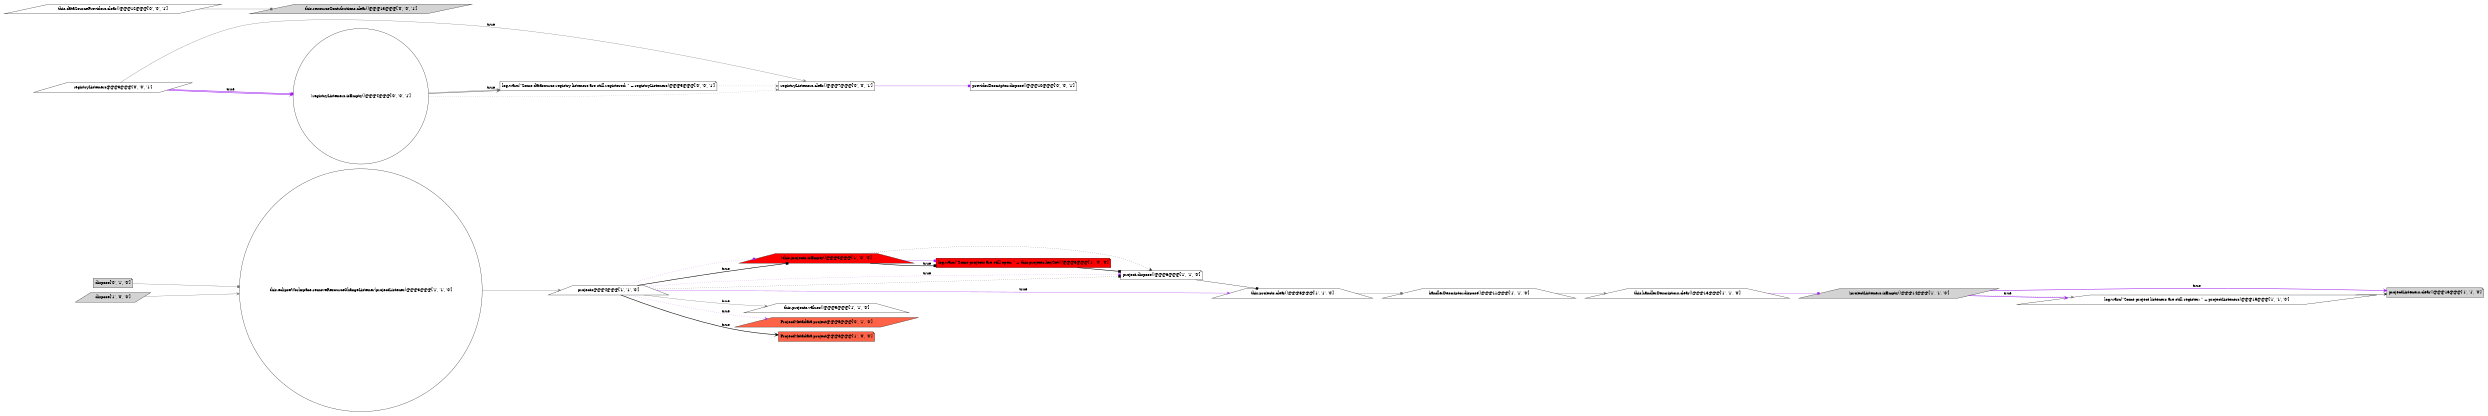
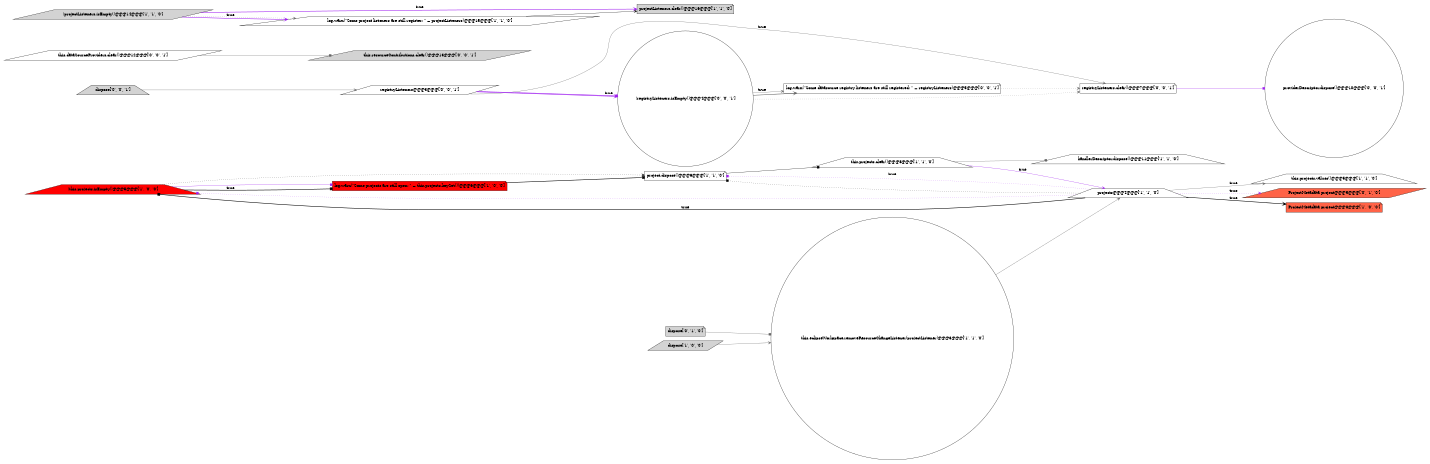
  digraph {
    rankdir=LR
    node [fillcolor=white shape=note style=filled]
    edge [arrowhead=vee color=gray40 style=solid]
    n1 [fillcolor=red label="!this.projects.isEmpty()@@@5@@@['1', '0', '0']" shape=trapezium]
    n2 [label="project.dispose()@@@6@@@['1', '1', '0']"]
    n3 [fillcolor=red label="log.warn(\"Some projects are still open: \" + this.projects.keySet())@@@6@@@['1', '0', '0']"]
    n4 [label="this.projects.clear()@@@8@@@['1', '1', '0']" shape=trapezium]
    n5 [fillcolor=lightgray label="dispose['0', '1', '0']"]
    n6 [label="this.eclipseWorkspace.removeResourceChangeListener(projectListener)@@@3@@@['1', '1', '0']" shape=circle]
    n7 [label="projects@@@4@@@['1', '1', '0']" shape=trapezium]
    n8 [label="log.warn(\"Some datasource registry listeners are still registered: \" + registryListeners)@@@5@@@['0', '0', '1']"]
    n9 [label="registryListeners.clear()@@@7@@@['0', '0', '1']"]
-   n10 [label="providerDescriptor.dispose()@@@10@@@['0', '0', '1']"]
+   n10 [label="providerDescriptor.dispose()@@@10@@@['0', '0', '1']" shape=circle]
    n11 [label="this.projects.values()@@@5@@@['1', '1', '0']" shape=trapezium]
    n12 [label="this.dataSourceProviders.clear()@@@12@@@['0', '0', '1']" shape=parallelogram]
    n13 [fillcolor=lightgray label="this.resourceContributions.clear()@@@13@@@['0', '0', '1']" shape=parallelogram]
    n14 [label="!registryListeners.isEmpty()@@@4@@@['0', '0', '1']" shape=circle]
    n15 [fillcolor=tomato label="ProjectMetadata project@@@5@@@['0', '1', '0']" shape=parallelogram]
    n16 [fillcolor=lightgray label="dispose['1', '0', '0']" shape=parallelogram]
    n17 [label="handlerDescriptor.dispose()@@@11@@@['1', '1', '0']" shape=trapezium]
-   n18 [label="this.handlerDescriptors.clear()@@@13@@@['1', '1', '0']" shape=trapezium]
    n19 [fillcolor=lightgray label="projectListeners.clear()@@@16@@@['1', '1', '0']"]
    n20 [fillcolor=lightgray label="!projectListeners.isEmpty()@@@14@@@['1', '1', '0']" shape=parallelogram]
    n21 [label="log.warn(\"Some project listeners are still register: \" + projectListeners)@@@15@@@['1', '1', '0']" shape=parallelogram]
    n22 [fillcolor=tomato label="ProjectMetadata project@@@8@@@['1', '0', '0']"]
    n23 [label="registryListeners@@@3@@@['0', '0', '1']" shape=parallelogram]
+   n24 [fillcolor=lightgray label="dispose['0', '0', '1']" shape=trapezium]
    n1 -> n2 [color=black style=dotted]
    n1 -> n3 [arrowhead=box color=purple]
    n1 -> n3 [arrowhead=box color=black label=true style=bold]
    n2 -> n4 [arrowhead=box color=black]
    n3 -> n2 [arrowhead=box color=black style=bold]
    n4 -> n17 [arrowhead=box]
    n5 -> n6 [arrowhead=box]
    n6 -> n7
    n7 -> n1 [arrowhead=box color=purple style=dotted]
    n7 -> n1 [arrowhead=box color=black label=true style=bold]
    n7 -> n2 [arrowhead=box color=purple label=true style=dotted]
    n7 -> n2 [arrowhead=box color=black style=dotted]
-   n7 -> n4 [color=purple label=true]
+   n4 -> n7 [color=purple label=true]
    n7 -> n11 [label=true]
    n7 -> n15 [color=purple label=true style=dotted]
    n7 -> n22 [color=black label=true style=bold]
    n8 -> n9 [style=dotted]
    n9 -> n10 [arrowhead=box color=purple]
    n12 -> n13 [arrowhead=box]
    n14 -> n8 [label=true]
    n14 -> n8 [style=bold]
    n14 -> n9 [style=dotted]
    n16 -> n6
-   n17 -> n18
-   n18 -> n20 [arrowhead=box color=purple]
    n20 -> n19 [color=purple label=true style=bold]
    n20 -> n21 [label=true style=dotted]
    n20 -> n21 [color=purple style=bold]
    n21 -> n19 [color=black]
    n23 -> n9 [label=true]
    n23 -> n14 [arrowhead=box color=purple label=true style=bold]
    n23 -> n14 [color=purple style=bold]
+   n24 -> n23
  }
